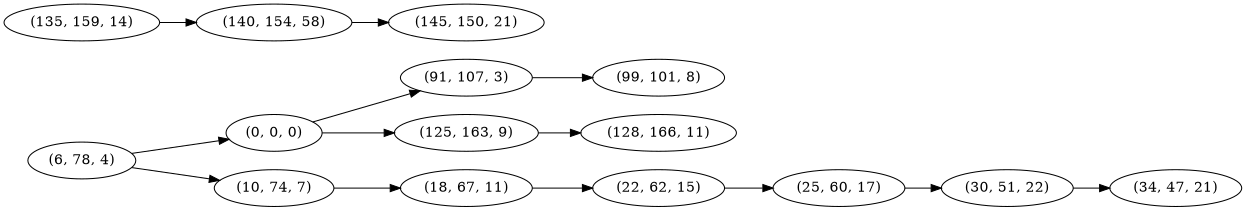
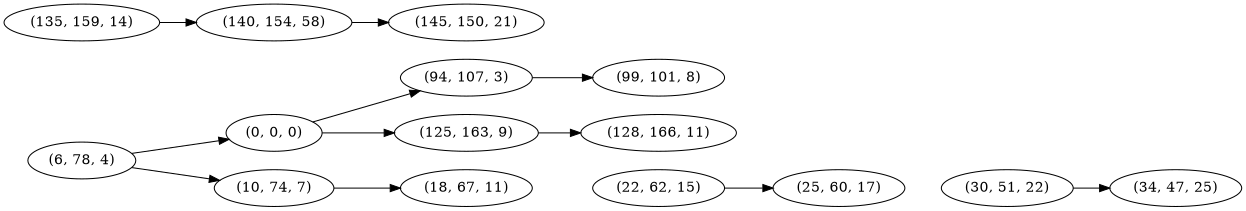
  digraph {
    rankdir=LR
    "(0, 0, 0)"
-   "(94, 107, 3)" [label="(91, 107, 3)"]
+   "(94, 107, 3)"
    n3 [label="(125, 163, 9)"]
    "(6, 78, 4)"
    "(10, 74, 7)"
    "(99, 101, 8)"
    "(128, 166, 11)"
    "(18, 67, 11)"
    "(22, 62, 15)"
    "(25, 60, 17)"
    "(30, 51, 22)"
-   "(34, 47, 25)" [label="(34, 47, 21)"]
+   "(34, 47, 25)"
    n13 [label="(140, 154, 58)"]
    "(135, 159, 14)"
    "(145, 150, 21)"
    "(0, 0, 0)" -> "(94, 107, 3)"
    "(0, 0, 0)" -> n3
    "(94, 107, 3)" -> "(99, 101, 8)"
    n3 -> "(128, 166, 11)"
    "(6, 78, 4)" -> "(0, 0, 0)"
    "(6, 78, 4)" -> "(10, 74, 7)"
    "(10, 74, 7)" -> "(18, 67, 11)"
-   "(18, 67, 11)" -> "(22, 62, 15)"
    "(22, 62, 15)" -> "(25, 60, 17)"
-   "(25, 60, 17)" -> "(30, 51, 22)"
    "(30, 51, 22)" -> "(34, 47, 25)"
    n13 -> "(145, 150, 21)"
    "(135, 159, 14)" -> n13
  }
